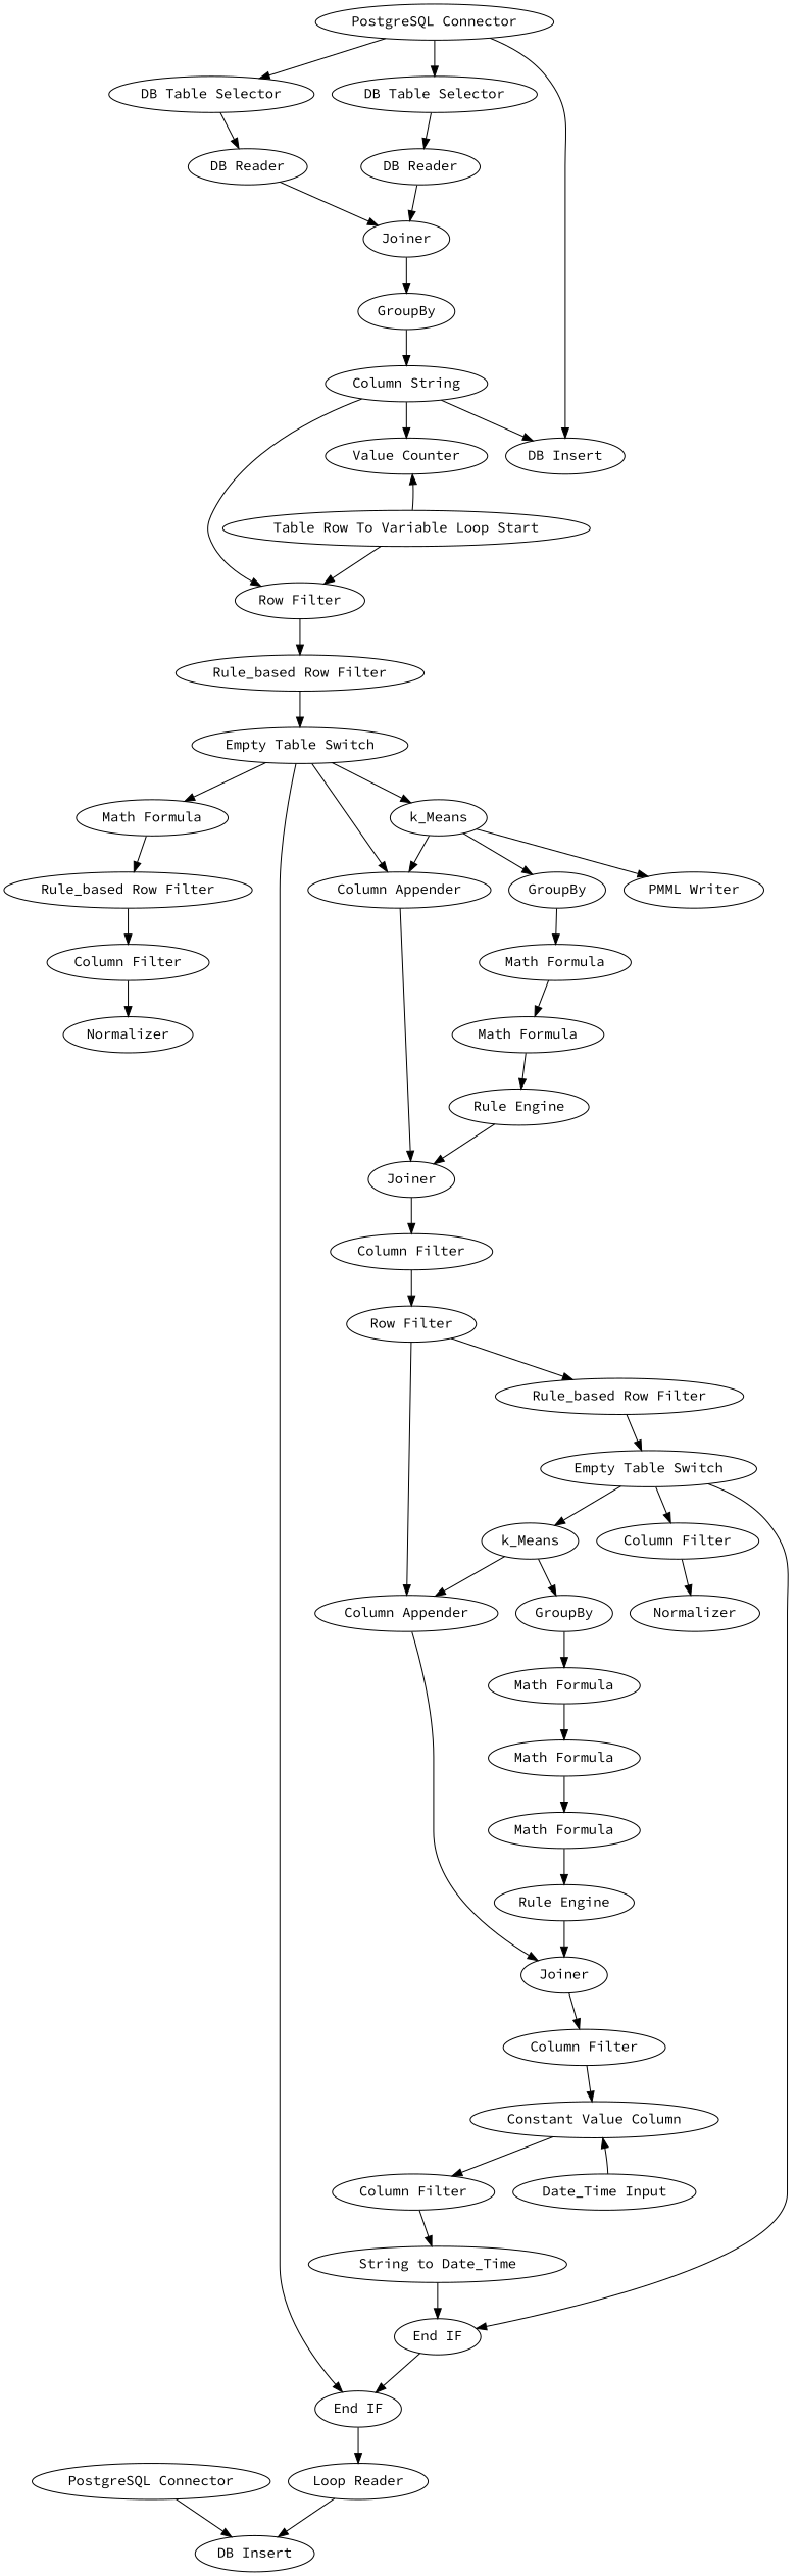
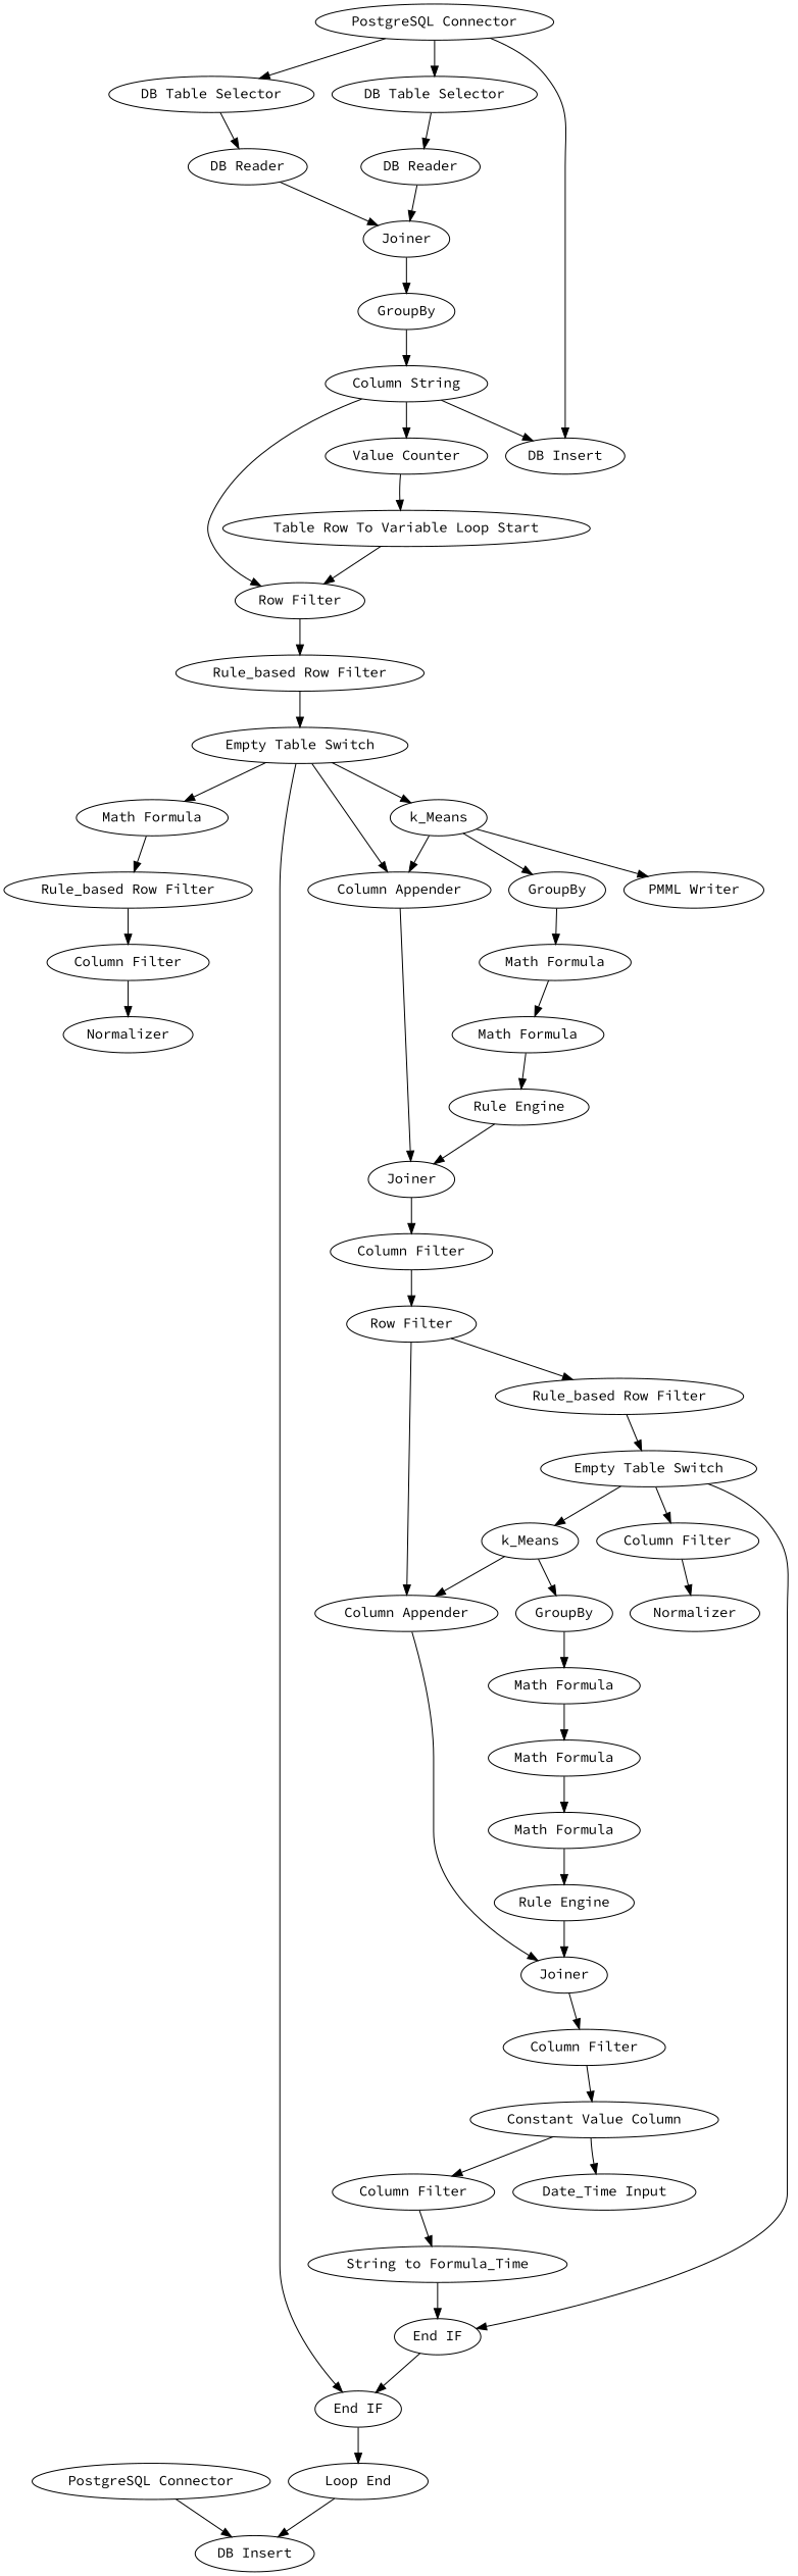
  digraph {
    fontname="Source Code Pro"
    rankdir=TB
    node [fontname="Source Code Pro"]
    edge [fontname="Source Code Pro"]
    n1 [label="DB Reader"]
    n2 [label=Joiner]
    n3 [label=GroupBy]
    n4 [label="Column String"]
    n5 [label="DB Table Selector"]
    n6 [label="DB Reader"]
    n7 [label="Empty Table Switch"]
    n8 [label="Math Formula"]
    n9 [label="End IF"]
    n10 [label="Column Appender"]
    n11 [label=k_Means]
    n12 [label="Rule_based Row Filter"]
-   n13 [label="Loop Reader"]
+   n13 [label="Loop End"]
    n14 [label=Joiner]
    n15 [label=GroupBy]
    n16 [label="PMML Writer"]
    n17 [label="Column Filter"]
    n18 [label="DB Table Selector"]
    n19 [label="Row Filter"]
    n20 [label="Rule_based Row Filter"]
    n21 [label="Value Counter"]
    n22 [label="DB Insert"]
    n23 [label="Table Row To Variable Loop Start"]
    n24 [label="Empty Table Switch"]
    n25 [label=k_Means]
    n26 [label="Column Filter"]
    n27 [label="End IF"]
    n28 [label="Column Appender"]
    n29 [label=GroupBy]
    n30 [label=Normalizer]
    n31 [label=Joiner]
    n32 [label="Math Formula"]
    n33 [label="Row Filter"]
    n34 [label="Rule_based Row Filter"]
    n35 [label="Column Filter"]
    n36 [label="Constant Value Column"]
    n37 [label="Column Filter"]
-   n38 [label="String to Date_Time"]
+   n38 [label="String to Formula_Time"]
    n39 [label="Math Formula"]
    n40 [label="Math Formula"]
    n41 [label="Rule Engine"]
    n42 [label=Normalizer]
    n43 [label="Math Formula"]
    n44 [label="Math Formula"]
    n45 [label="Column Filter"]
    n46 [label="DB Insert"]
    n47 [label="Rule Engine"]
    n48 [label="PostgreSQL Connector"]
    n49 [label="PostgreSQL Connector"]
    n50 [label="Date_Time Input"]
    n1 -> n2
    n2 -> n3
    n3 -> n4
    n4 -> n19
    n4 -> n21
    n4 -> n22
    n5 -> n6
    n6 -> n2
    n7 -> n8
    n7 -> n9
    n7 -> n10
    n7 -> n11
    n8 -> n12
    n9 -> n13
    n10 -> n14
    n11 -> n10
    n11 -> n15
    n11 -> n16
    n12 -> n17
    n13 -> n46
    n14 -> n45
    n15 -> n39
    n17 -> n42
    n18 -> n1
    n19 -> n20
    n20 -> n7
-   n23 -> n21
+   n21 -> n23
    n23 -> n19
    n24 -> n25
    n24 -> n26
    n24 -> n27
    n25 -> n28
    n25 -> n29
    n26 -> n30
    n27 -> n9
    n28 -> n31
    n29 -> n32
    n31 -> n35
    n32 -> n43
    n33 -> n28
    n33 -> n34
    n34 -> n24
    n35 -> n36
    n36 -> n37
    n37 -> n38
    n38 -> n27
    n39 -> n40
    n40 -> n41
    n41 -> n14
    n43 -> n44
    n44 -> n47
    n45 -> n33
    n47 -> n31
    n48 -> n5
    n48 -> n18
    n48 -> n22
    n49 -> n46
-   n50 -> n36
+   n36 -> n50
  }
